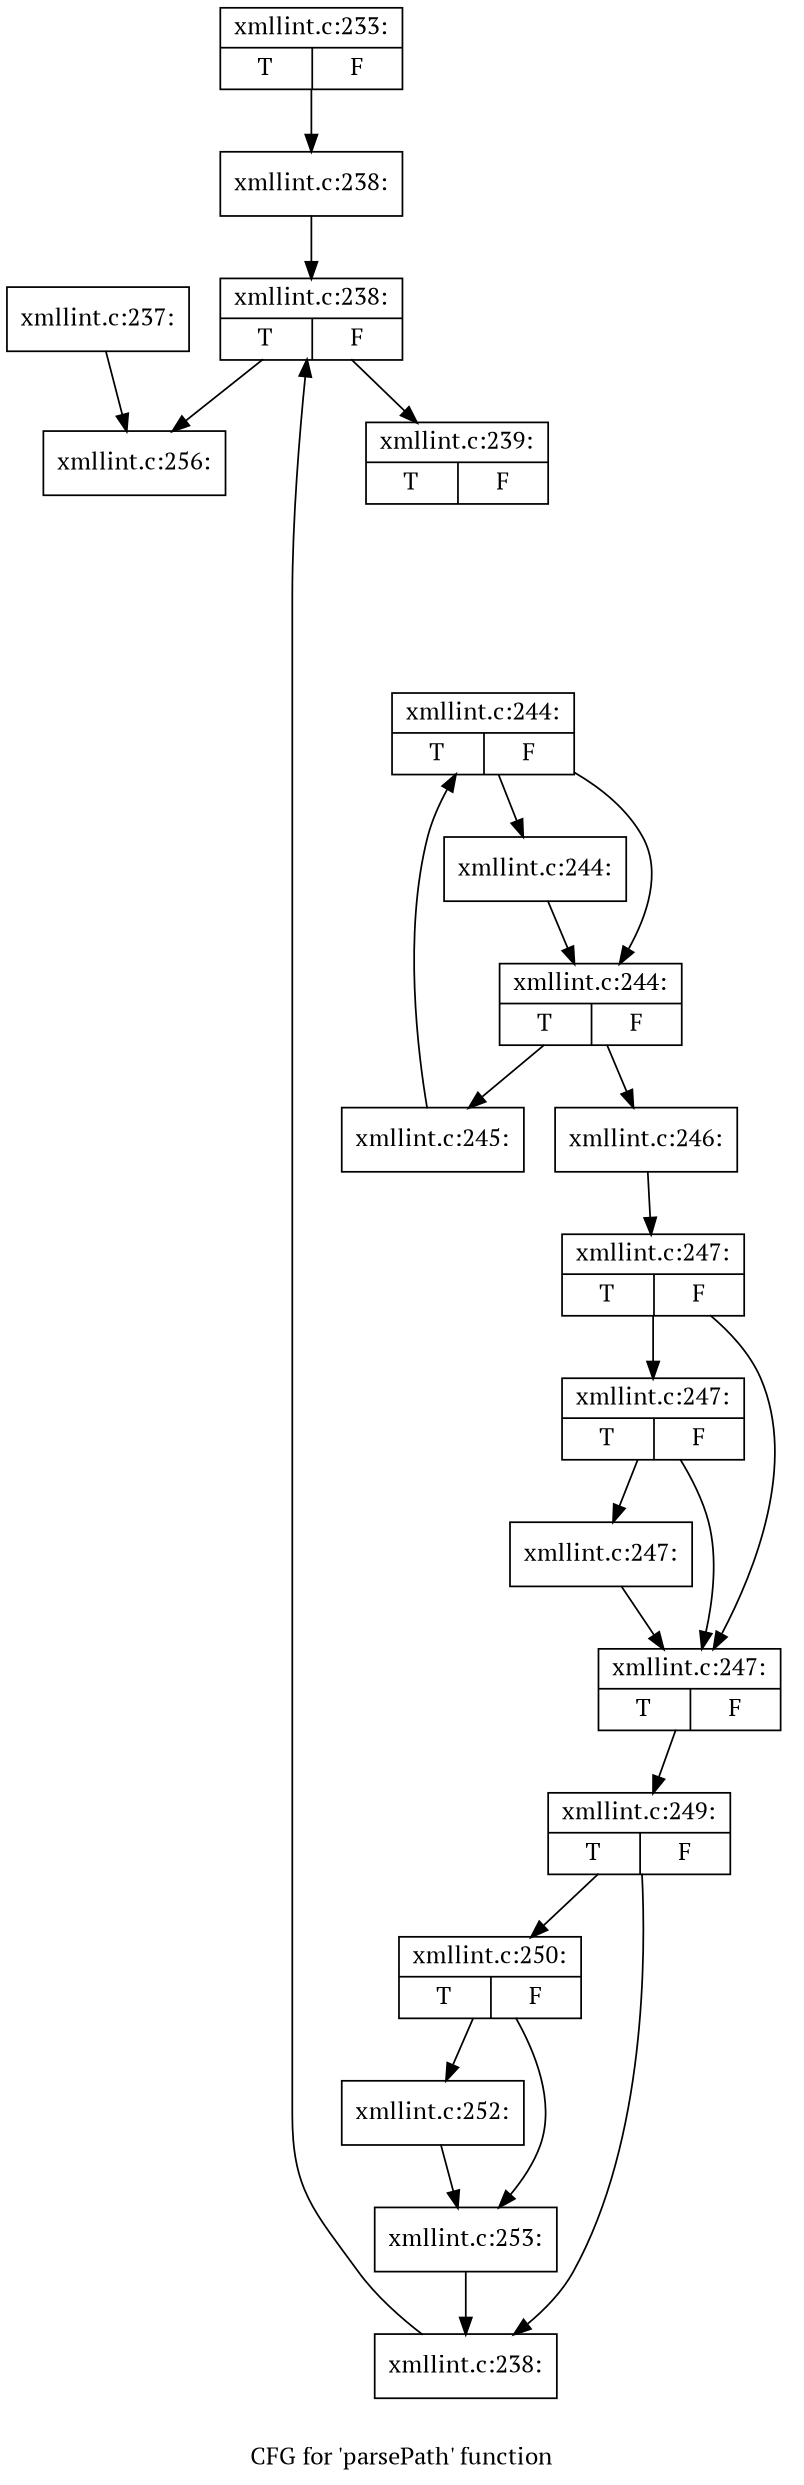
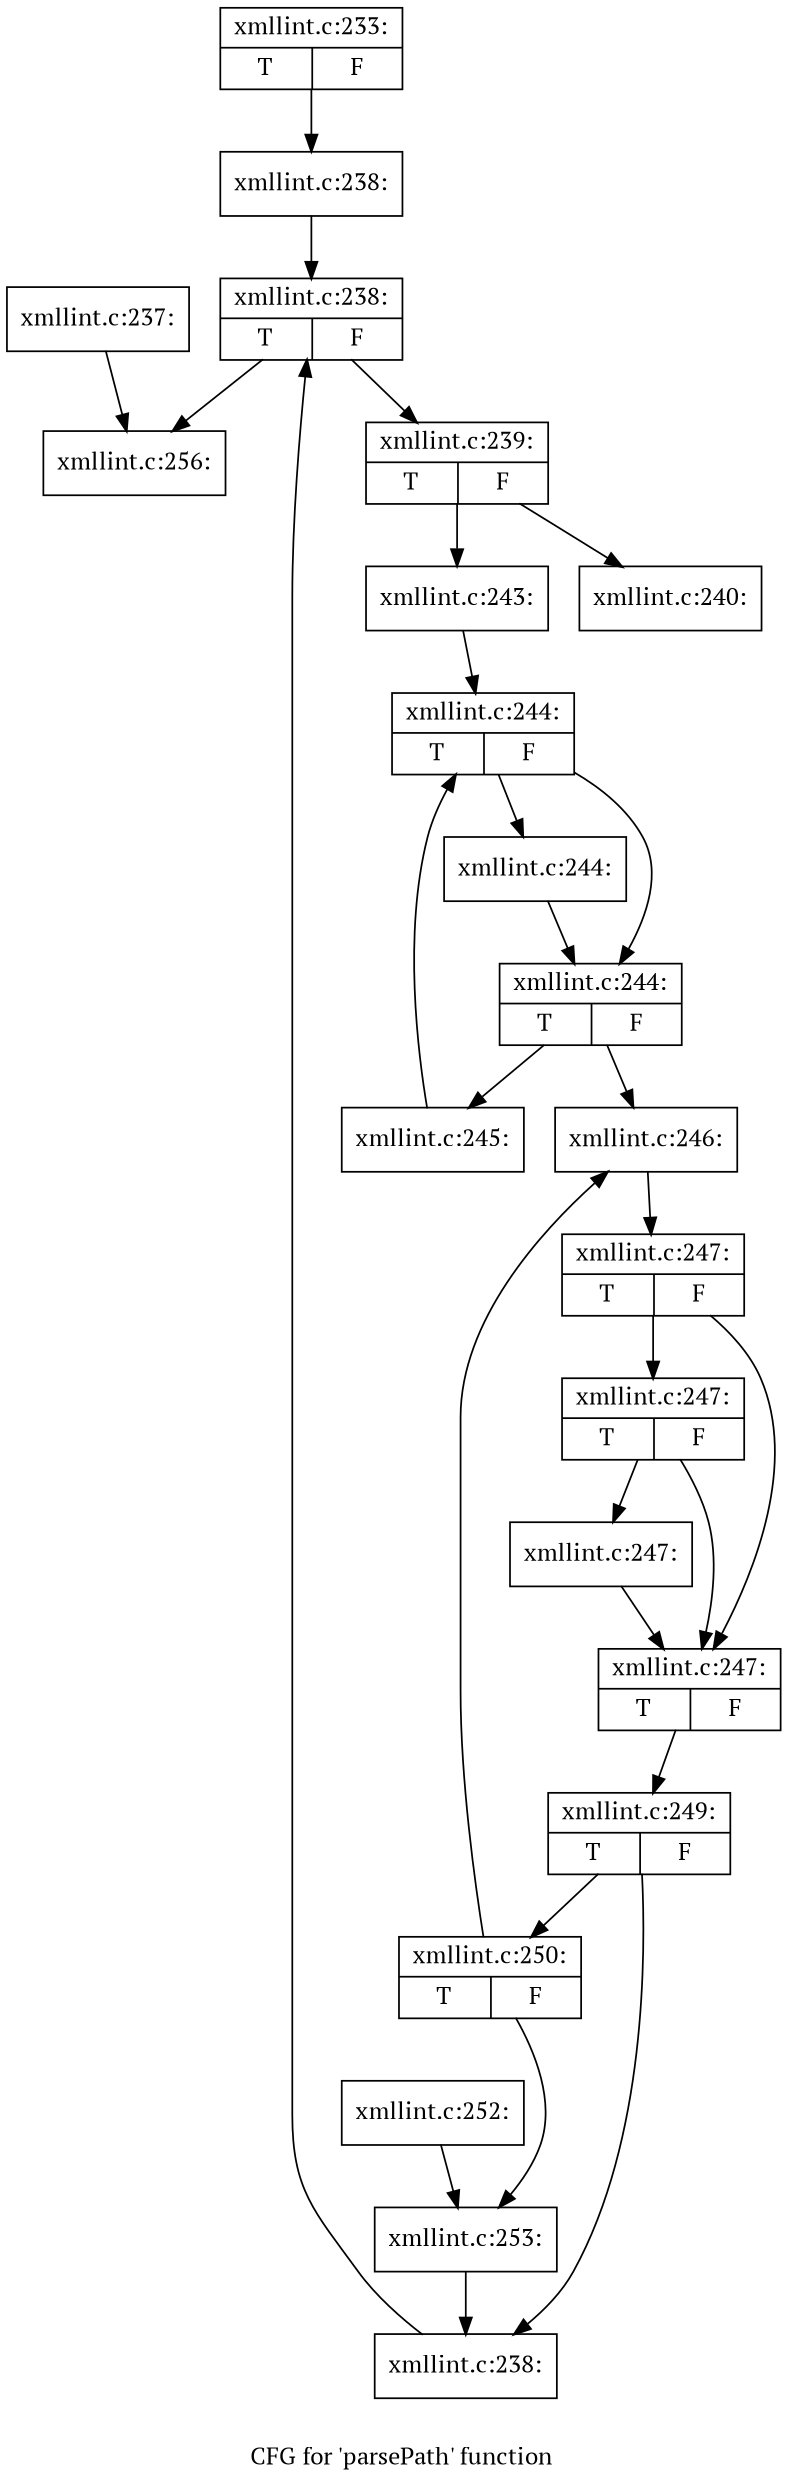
  digraph {
    fontname="PT Serif"
    label="CFG for 'parsePath' function"
    node [fontname="PT Serif" shape=record]
    edge [fontname="PT Serif"]
    n1 [label="{xmllint.c:233:|{<s0>T|<s1>F}}"]
    n2 [label="{xmllint.c:238:}"]
    n3 [label="{xmllint.c:237:}"]
    n4 [label="{xmllint.c:256:}"]
    n5 [label="{xmllint.c:238:|{<s0>T|<s1>F}}"]
    n6 [label="{xmllint.c:239:|{<s0>T|<s1>F}}"]
+   n7 [label="{xmllint.c:240:}"]
+   n8 [label="{xmllint.c:243:}"]
    n9 [label="{xmllint.c:244:|{<s0>T|<s1>F}}"]
    n10 [label="{xmllint.c:244:|{<s0>T|<s1>F}}"]
    n11 [label="{xmllint.c:244:}"]
    n12 [label="{xmllint.c:245:}"]
    n13 [label="{xmllint.c:246:}"]
    n14 [label="{xmllint.c:247:|{<s0>T|<s1>F}}"]
    n15 [label="{xmllint.c:247:|{<s0>T|<s1>F}}"]
    n16 [label="{xmllint.c:247:|{<s0>T|<s1>F}}"]
    n17 [label="{xmllint.c:247:}"]
    n18 [label="{xmllint.c:249:|{<s0>T|<s1>F}}"]
    n19 [label="{xmllint.c:250:|{<s0>T|<s1>F}}"]
    n20 [label="{xmllint.c:238:}"]
    n21 [label="{xmllint.c:252:}"]
    n22 [label="{xmllint.c:253:}"]
    n1 -> n2
    n2 -> n5
    n3 -> n4
    n5 -> n4
    n5 -> n6
+   n6 -> n7
+   n6 -> n8
+   n8 -> n9
    n9 -> n10
    n9 -> n11
    n10 -> n12
    n10 -> n13
    n11 -> n10
    n12 -> n9
    n13 -> n14
    n14 -> n15
    n14 -> n16
    n15 -> n16
    n15 -> n17
    n16 -> n18
    n17 -> n16
    n18 -> n19
    n18 -> n20
-   n19 -> n21
+   n19 -> n13
    n19 -> n22
    n20 -> n5
    n21 -> n22
    n22 -> n20
  }
